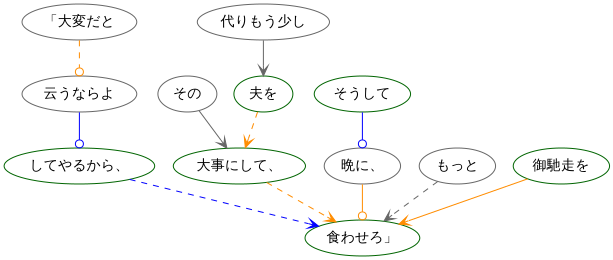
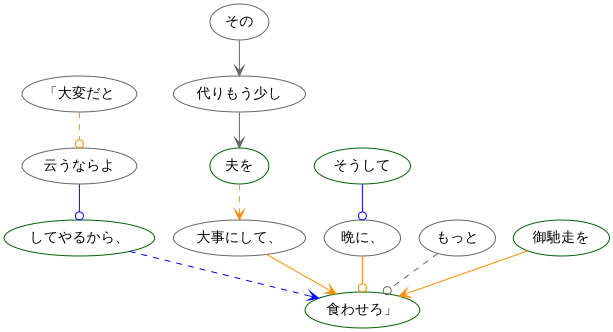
  digraph {
    node [color=gray40]
    edge [arrowhead=vee color=darkorange style=solid]
    n1 [label="「大変だと"]
    n2 [label="云うならよ"]
    n3 [color=darkgreen label="してやるから、"]
    n4 [color=darkgreen label="食わせろ」"]
    n5 [label="その"]
    n6 [label="代りもう少し"]
    n7 [color=darkgreen label="夫を"]
-   n8 [color=darkgreen label="大事にして、"]
+   n8 [label="大事にして、"]
    n9 [color=darkgreen label="そうして"]
    n10 [label="晩に、"]
    n11 [label="もっと"]
    n12 [color=darkgreen label="御馳走を"]
    n1 -> n2 [arrowhead=odot style=dashed]
    n2 -> n3 [arrowhead=odot color=blue]
    n3 -> n4 [color=blue style=dashed]
-   n5 -> n8 [color=gray40]
+   n5 -> n6 [color=gray40]
    n6 -> n7 [color=gray40]
    n7 -> n8 [style=dashed]
-   n8 -> n4 [style=dashed]
+   n8 -> n4
    n9 -> n10 [arrowhead=odot color=blue]
    n10 -> n4 [arrowhead=odot]
-   n11 -> n4 [color=gray40 style=dashed]
+   n11 -> n4 [arrowhead=odot color=gray40 style=dashed]
    n12 -> n4
  }
